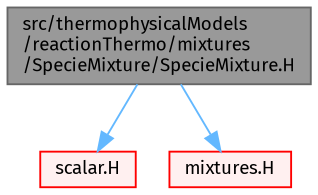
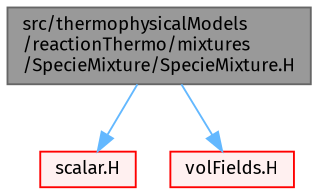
  digraph {
    fontname="Fira Sans"
    node [color=red fillcolor="#FFF0F0" fontname="Fira Sans" fontsize=10 shape=box style=filled]
    edge [color=steelblue1 fontname="Fira Sans" fontsize=10 labelfontname=Helvetica labelfontsize=10 style=solid]
    n1 [color=gray40 fillcolor=grey60 fontcolor=black height=0.2 label="src/thermophysicalModels\l/reactionThermo/mixtures\l/SpecieMixture/SpecieMixture.H" width=0.4]
    n2 [height=0.2 label="scalar.H" width=0.4]
-   n3 [height=0.2 label="mixtures.H" width=0.4]
+   n3 [height=0.2 label="volFields.H" width=0.4]
    n1 -> n2
    n1 -> n3
  }
